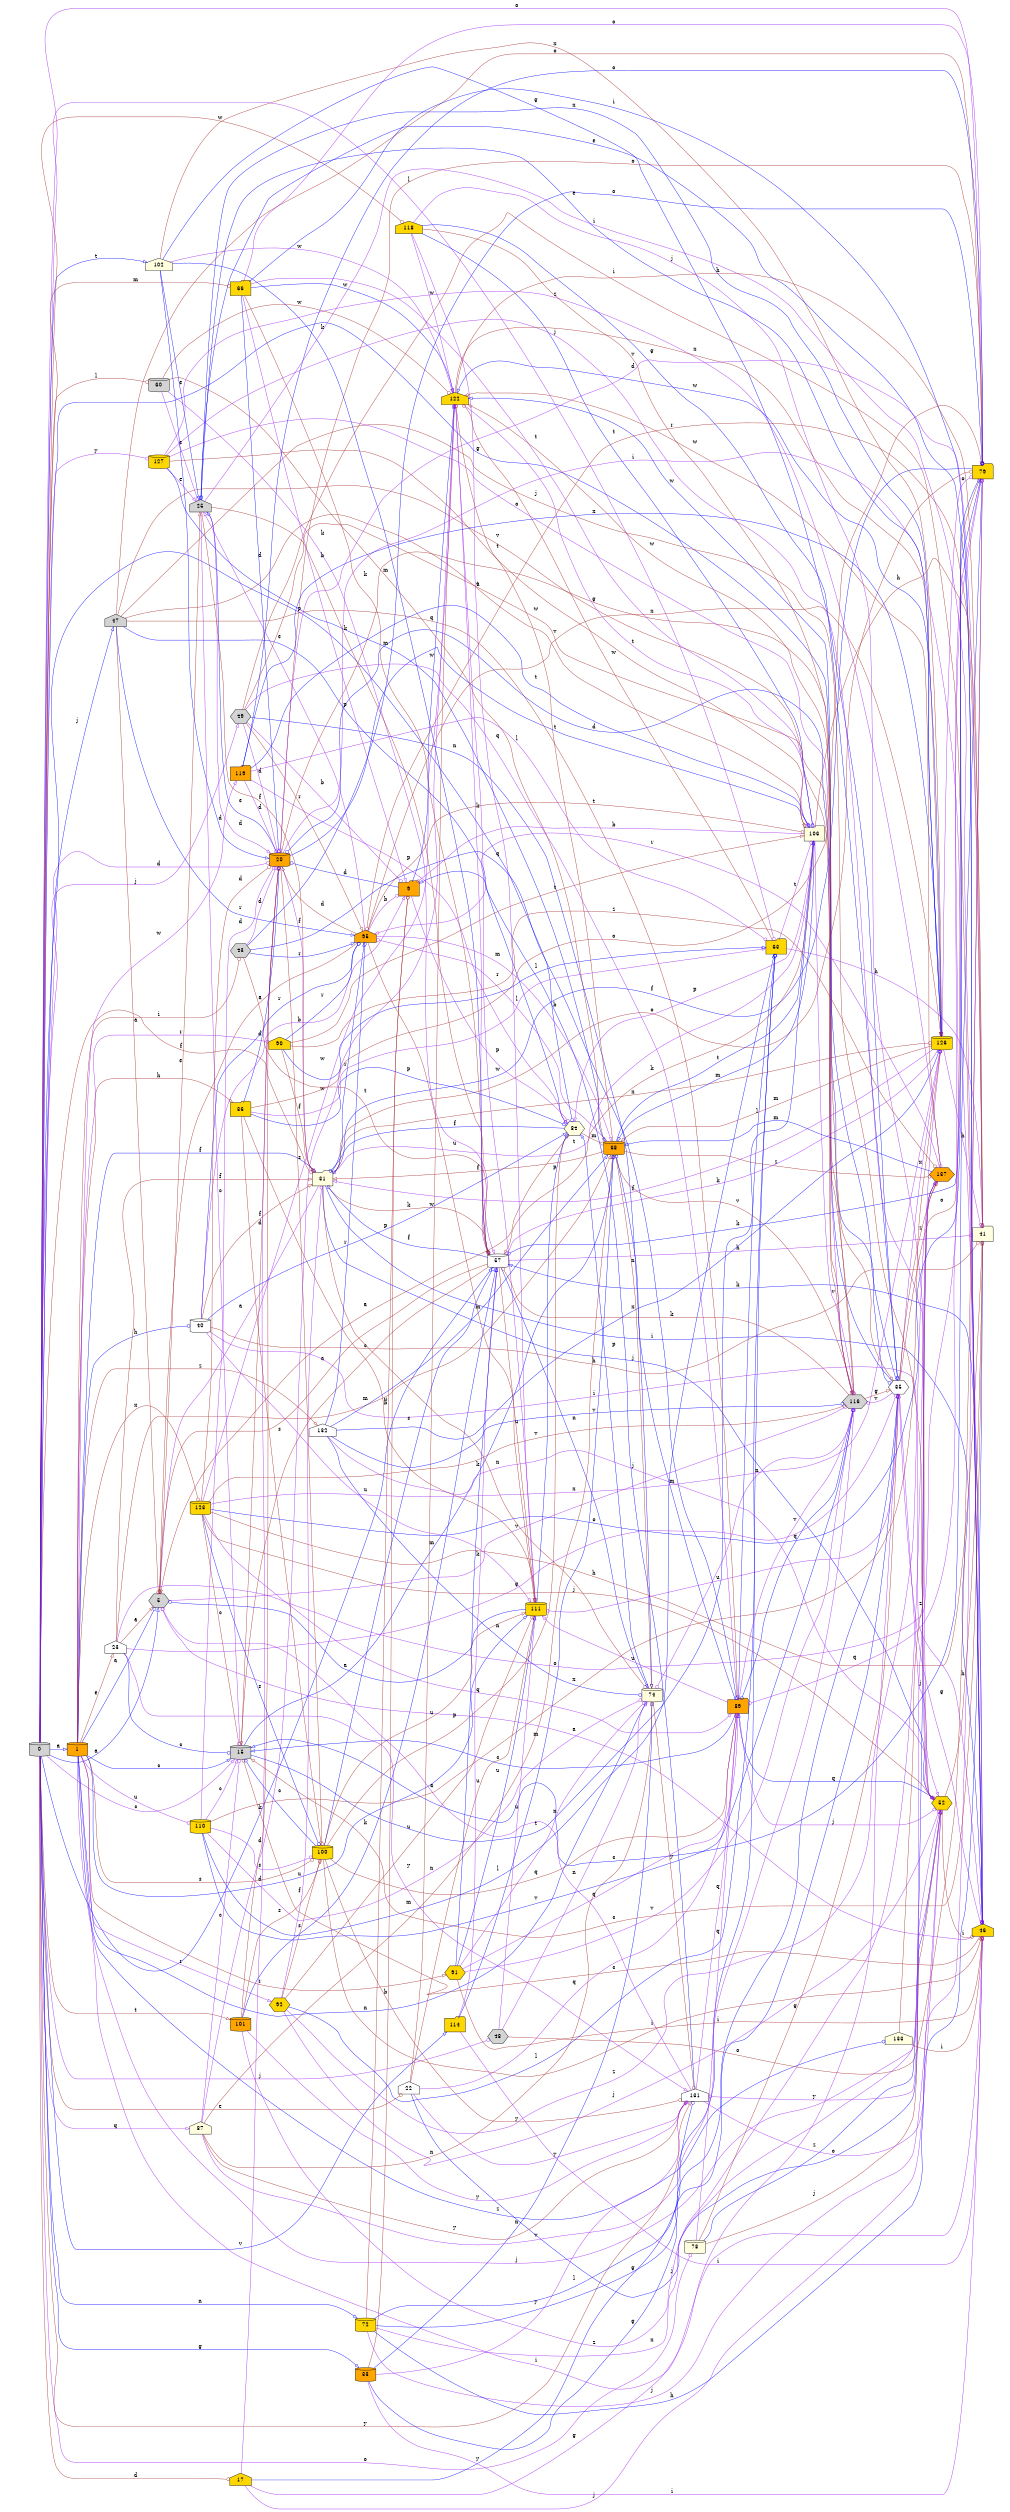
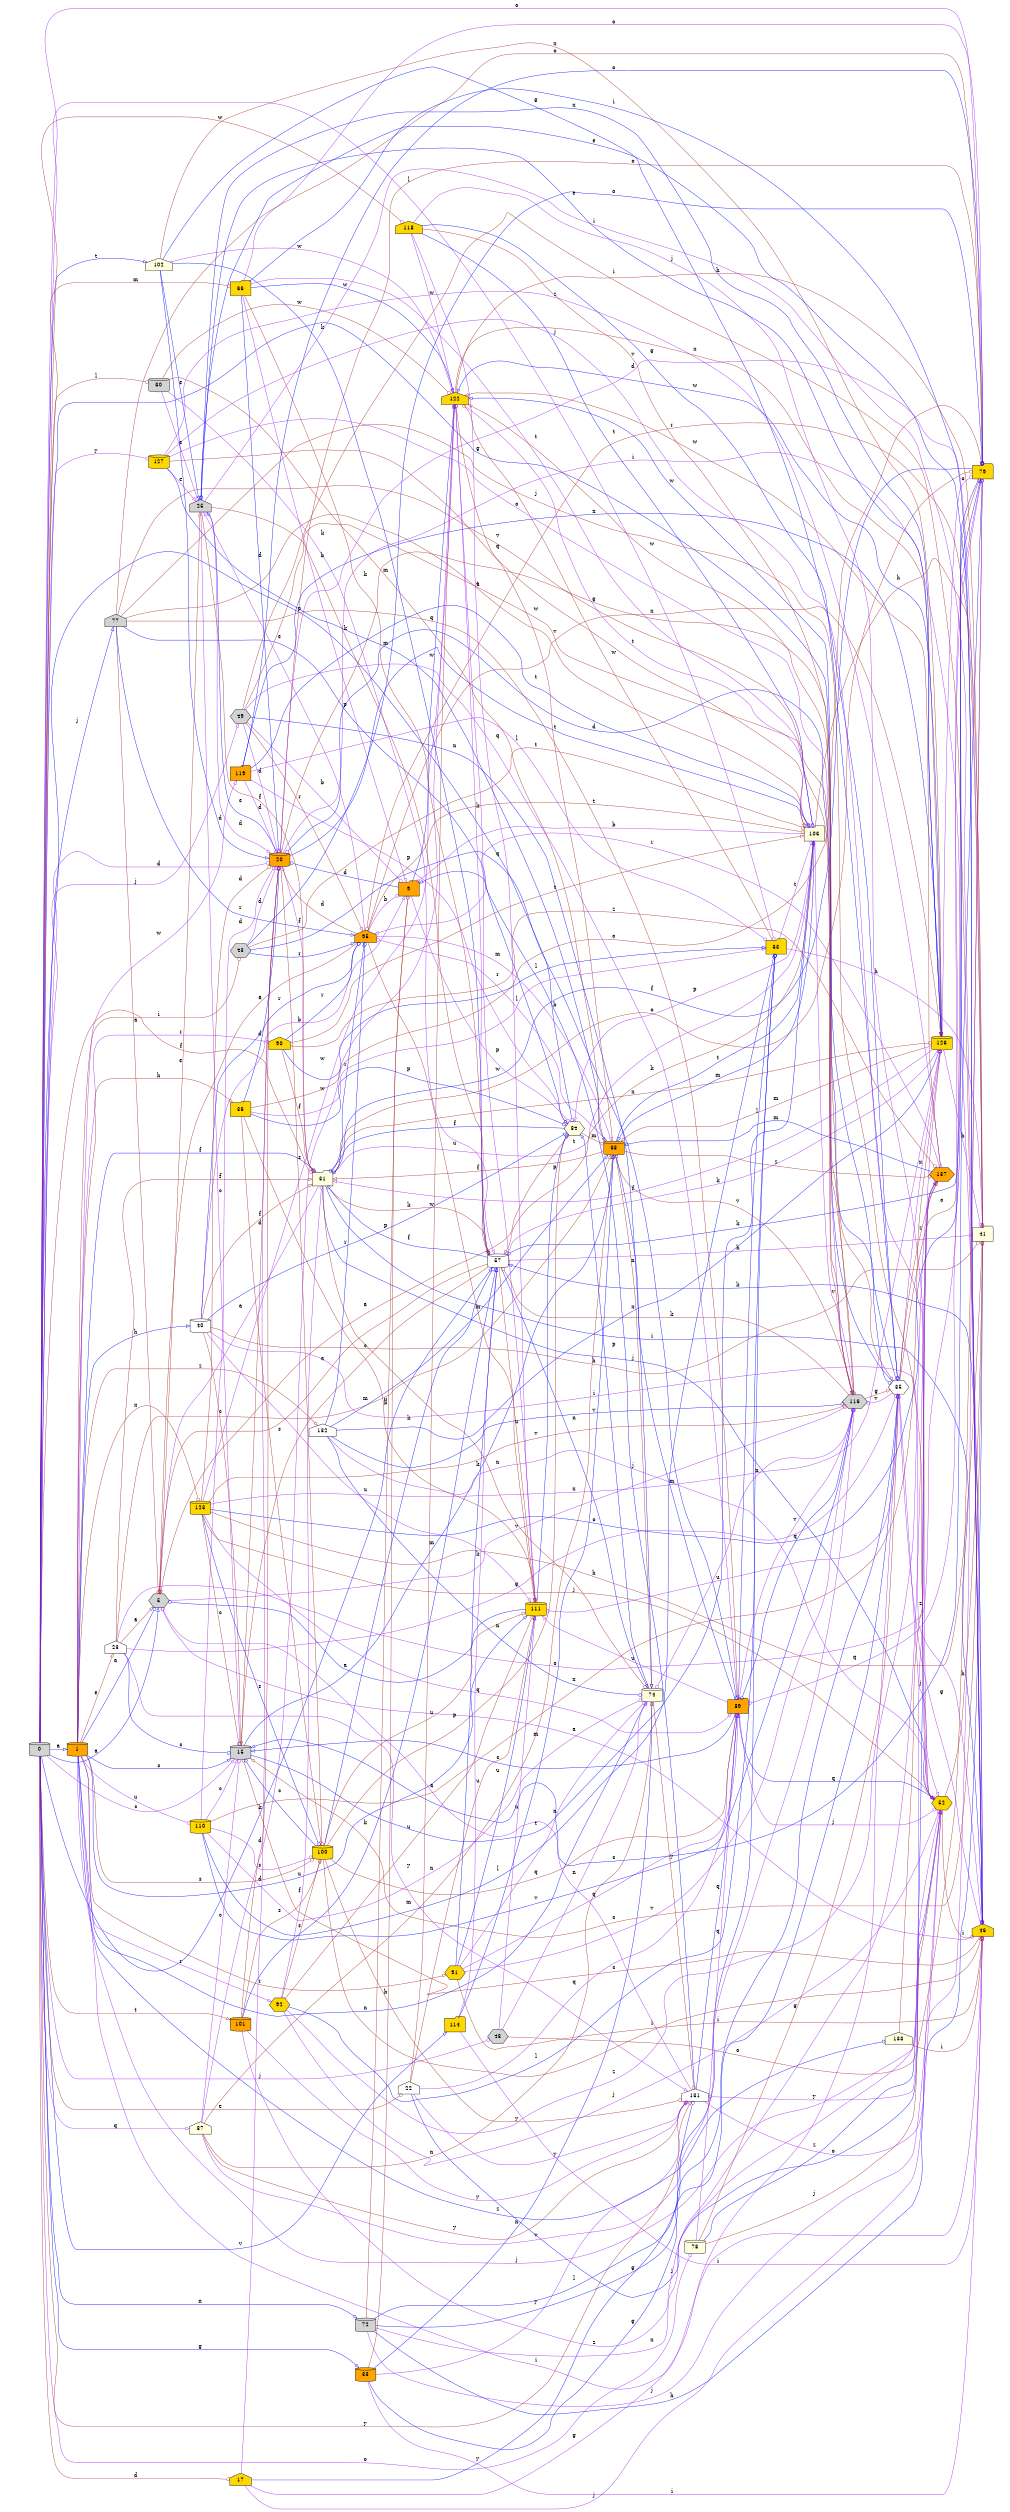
  strict digraph {
    rankdir=LR
    node [fillcolor=gold shape=cylinder style=filled]
    edge [arrowhead=odot color=purple]
    0 [fillcolor=lightgrey]
    1 [fillcolor=orange]
    5 [fillcolor=lightgrey shape=hexagon]
    15 [fillcolor=lightgrey]
    17 [shape=house]
    20 [fillcolor=orange]
    22 [fillcolor=white shape=house]
    31 [fillcolor=lightyellow shape=folder]
    33 [fillcolor=orange]
    35 [fillcolor=white shape=hexagon]
-   47 [fillcolor=lightgrey shape=house]
+   47 [fillcolor=lightgrey shape=house label=77]
    48 [fillcolor=lightgrey shape=hexagon]
    49 [fillcolor=lightgrey shape=hexagon]
    57 [fillcolor=white]
    60 [fillcolor=lightgrey]
    63 [shape=folder]
    66 [shape=folder]
-   72
+   72 [fillcolor=lightgrey]
    78 [fillcolor=lightyellow]
    79 [shape=folder]
    84 [fillcolor=lightyellow shape=hexagon]
    87 [fillcolor=lightyellow shape=house]
    101 [fillcolor=orange]
    102 [fillcolor=lightyellow shape=house]
    114 [shape=folder]
    118 [shape=house]
    127
    131 [fillcolor=white shape=house]
    23 [fillcolor=white shape=house]
    36 [shape=folder]
    40 [fillcolor=white]
    43 [fillcolor=lightgrey shape=hexagon]
    46 [shape=house]
    52 [shape=hexagon]
    74 [fillcolor=lightyellow]
    90 [shape=house]
    91 [shape=hexagon]
    92 [shape=hexagon]
    100
    110
    111
    119 [fillcolor=orange shape=folder]
    123
    132 [fillcolor=white shape=house]
    133 [fillcolor=lightyellow shape=house]
    25 [fillcolor=lightgrey shape=house]
    116 [fillcolor=lightgrey shape=hexagon]
    68 [fillcolor=orange]
    106 [fillcolor=lightyellow shape=folder]
    122 [shape=house]
    89 [fillcolor=orange shape=folder]
    126
    95 [fillcolor=orange shape=house]
    9 [fillcolor=orange shape=folder]
    137 [fillcolor=orange shape=hexagon]
    41 [fillcolor=lightyellow shape=folder]
    0 -> 1 [arrowhead=onormal color=blue label=a]
    0 -> 5 [arrowhead=onormal color=blue label=a]
    0 -> 15 [arrowhead=onormal label=c]
    0 -> 17 [color=brown label=d]
    0 -> 20 [label=d]
    0 -> 22 [color=brown label=e]
    0 -> 31 [color=brown label=f]
    0 -> 33 [arrowhead=onormal color=blue label=g]
    0 -> 35 [color=blue label=g]
    0 -> 47 [arrowhead=onormal color=blue label=j]
    0 -> 48 [label=j]
    0 -> 49 [arrowhead=onormal label=j]
    0 -> 57 [arrowhead=onormal color=blue label=k]
    0 -> 60 [color=brown label=l]
    0 -> 63 [label=l]
    0 -> 66 [color=brown label=m]
    0 -> 72 [arrowhead=onormal color=blue label=n]
    0 -> 78 [label=o]
    0 -> 79 [arrowhead=onormal label=o]
    0 -> 84 [color=blue label=p]
    0 -> 87 [arrowhead=onormal label=q]
    0 -> 101 [arrowhead=onormal color=brown label=t]
    0 -> 102 [arrowhead=onormal color=blue label=t]
    0 -> 114 [arrowhead=onormal color=blue label=v]
    0 -> 118 [color=brown label=w]
    0 -> 127 [label=y]
    0 -> 131 [arrowhead=onormal color=brown label=y]
    1 -> 5 [color=blue label=a]
    1 -> 15 [arrowhead=onormal color=blue label=c]
    1 -> 31 [arrowhead=onormal color=blue label=f]
    1 -> 23 [arrowhead=onormal color=brown label=e]
    1 -> 36 [arrowhead=onormal color=brown label=h]
-   1 -> 40 [color=blue label=h]
+   1 -> 40 [arrowhead=onormal color=blue label=h]
    1 -> 43 [color=brown label=i]
    1 -> 46 [label=i]
    1 -> 52 [arrowhead=onormal label=j]
    1 -> 74 [arrowhead=onormal color=blue label=n]
    1 -> 90 [label=r]
    1 -> 91 [arrowhead=onormal color=brown label=r]
    1 -> 92 [arrowhead=onormal label=r]
    1 -> 100 [color=brown label=s]
    1 -> 110 [label=u]
    1 -> 111 [arrowhead=onormal color=blue label=u]
    1 -> 119 [arrowhead=onormal label=w]
    1 -> 123 [color=brown label=x]
    1 -> 132 [arrowhead=onormal color=brown label=z]
    1 -> 133 [color=blue label=z]
    5 -> 25 [arrowhead=onormal color=brown label=e]
    5 -> 116 [label=v]
    15 -> 20 [color=brown label=d]
    15 -> 68 [color=blue label=m]
    15 -> 106 [arrowhead=onormal color=blue label=t]
    17 -> 20 [label=d]
    17 -> 35 [label=g]
    17 -> 131 [color=blue label=y]
    17 -> 52 [label=j]
    20 -> 31 [label=f]
    20 -> 35 [arrowhead=onormal color=brown label=g]
    20 -> 79 [color=brown label=o]
    20 -> 46 [arrowhead=onormal label=i]
    20 -> 100 [color=brown label=s]
    20 -> 25 [arrowhead=onormal color=blue label=e]
    20 -> 106 [arrowhead=onormal color=blue label=t]
    22 -> 131 [label=y]
    22 -> 52 [arrowhead=onormal color=blue label=j]
    22 -> 111 [color=brown label=u]
    22 -> 122 [color=brown label=w]
    22 -> 89 [arrowhead=onormal label=q]
    31 -> 5 [label=a]
    31 -> 57 [color=brown label=k]
    31 -> 79 [color=brown label=o]
    31 -> 46 [color=blue label=i]
    31 -> 52 [arrowhead=onormal color=blue label=j]
    31 -> 74 [color=brown label=n]
    31 -> 106 [label=t]
    31 -> 126 [color=brown label=x]
    31 -> 95 [arrowhead=onormal color=blue label=r]
    33 -> 35 [arrowhead=onormal color=blue label=g]
    33 -> 131 [label=y]
    33 -> 46 [label=i]
    33 -> 74 [arrowhead=onormal color=blue label=n]
    33 -> 9 [color=brown label=b]
    35 -> 20 [color=blue label=d]
    35 -> 79 [color=brown label=o]
    35 -> 52 [arrowhead=onormal label=j]
    35 -> 111 [label=u]
    35 -> 116 [label=v]
    35 -> 122 [arrowhead=onormal color=blue label=w]
    35 -> 126 [label=x]
    35 -> 137 [arrowhead=onormal color=brown label=z]
    47 -> 5 [color=brown label=a]
    47 -> 79 [color=brown label=o]
    47 -> 84 [arrowhead=onormal color=blue label=p]
    47 -> 52 [arrowhead=onormal color=brown label=j]
    47 -> 116 [color=brown label=v]
    47 -> 106 [arrowhead=onormal color=brown label=t]
    47 -> 89 [arrowhead=onormal color=brown label=q]
    47 -> 95 [arrowhead=onormal color=blue label=r]
    48 -> 79 [color=brown label=o]
    48 -> 74 [label=n]
    48 -> 111 [arrowhead=onormal label=u]
    49 -> 20 [arrowhead=onormal label=d]
    49 -> 46 [color=brown label=i]
    49 -> 74 [arrowhead=onormal color=blue label=n]
    49 -> 116 [arrowhead=onormal color=brown label=v]
    49 -> 89 [label=q]
    49 -> 95 [arrowhead=onormal color=brown label=r]
    49 -> 9 [label=b]
    57 -> 5 [arrowhead=onormal color=brown label=a]
    57 -> 15 [arrowhead=onormal color=brown label=c]
    57 -> 31 [color=blue label=f]
    57 -> 74 [arrowhead=onormal color=blue label=n]
    57 -> 111 [arrowhead=onormal color=brown label=u]
    57 -> 41 [label=h]
    60 -> 57 [arrowhead=onormal label=k]
    60 -> 25 [label=e]
    60 -> 68 [color=brown label=m]
    60 -> 122 [color=brown label=w]
    63 -> 106 [label=t]
    63 -> 122 [color=brown label=w]
    63 -> 41 [label=h]
    66 -> 20 [color=blue label=d]
    66 -> 57 [arrowhead=onormal color=brown label=k]
    66 -> 79 [label=o]
    66 -> 46 [color=blue label=i]
    66 -> 106 [arrowhead=onormal label=t]
    66 -> 122 [arrowhead=onormal color=blue label=w]
    66 -> 9 [arrowhead=onormal label=b]
    72 -> 35 [arrowhead=onormal color=blue label=g]
    72 -> 63 [color=blue label=l]
    72 -> 52 [arrowhead=onormal label=j]
    72 -> 126 [label=x]
    72 -> 9 [color=brown label=b]
    72 -> 41 [color=blue label=h]
    78 -> 35 [color=brown label=g]
    78 -> 52 [arrowhead=onormal color=brown label=j]
    78 -> 89 [arrowhead=onormal label=q]
    78 -> 137 [arrowhead=onormal color=blue label=z]
    79 -> 15 [arrowhead=onormal color=blue label=c]
    79 -> 31 [color=blue label=f]
    79 -> 57 [color=blue label=k]
    79 -> 89 [label=q]
    84 -> 5 [arrowhead=onormal color=brown label=a]
    84 -> 31 [color=blue label=f]
    84 -> 68 [color=brown label=m]
    87 -> 15 [label=c]
    87 -> 131 [arrowhead=onormal color=brown label=y]
    87 -> 74 [color=brown label=n]
    87 -> 116 [label=v]
    87 -> 68 [arrowhead=onormal color=brown label=m]
    87 -> 122 [label=w]
    101 -> 20 [arrowhead=onormal color=brown label=d]
    101 -> 57 [arrowhead=onormal color=blue label=k]
    101 -> 131 [arrowhead=onormal label=y]
    101 -> 100 [arrowhead=onormal color=brown label=s]
    101 -> 137 [label=z]
    102 -> 20 [arrowhead=onormal color=blue label=d]
    102 -> 35 [color=blue label=g]
    102 -> 57 [color=blue label=k]
    102 -> 25 [arrowhead=onormal color=blue label=e]
    102 -> 122 [arrowhead=onormal label=w]
    102 -> 126 [color=brown label=x]
    114 -> 57 [arrowhead=onormal label=k]
    114 -> 46 [arrowhead=onormal label=i]
    114 -> 68 [arrowhead=onormal color=blue label=m]
    118 -> 35 [arrowhead=onormal color=blue label=g]
    118 -> 52 [arrowhead=onormal label=j]
    118 -> 111 [label=u]
    118 -> 116 [color=brown label=v]
    118 -> 106 [color=blue label=t]
    118 -> 122 [arrowhead=onormal label=w]
    127 -> 52 [arrowhead=onormal label=j]
    127 -> 25 [arrowhead=onormal label=e]
    127 -> 116 [arrowhead=onormal label=o]
    127 -> 68 [arrowhead=onormal color=blue label=m]
-   127 -> 106 [color=brown label=t]
+   127 -> 106 [color=brown label=q]
    127 -> 137 [label=z]
    131 -> 5 [label=a]
    131 -> 79 [label=o]
-   131 -> 89 [label=q]
+   131 -> 89 [color=blue label=q]
    131 -> 9 [arrowhead=onormal color=blue label=b]
    23 -> 5 [arrowhead=onormal color=brown label=a]
    23 -> 15 [color=blue label=c]
    23 -> 31 [arrowhead=onormal color=brown label=f]
    23 -> 35 [label=g]
-   23 -> 79 [label=o]
+   23 -> 79 [arrowhead=onormal label=o]
    23 -> 131 [arrowhead=onormal label=y]
    23 -> 68 [arrowhead=onormal color=brown label=m]
    36 -> 20 [color=blue label=d]
    36 -> 63 [arrowhead=onormal label=l]
    36 -> 79 [arrowhead=onormal color=brown label=o]
    36 -> 84 [arrowhead=onormal color=blue label=p]
    36 -> 100 [arrowhead=onormal color=brown label=s]
    36 -> 111 [arrowhead=onormal color=brown label=u]
+   40 -> 15 [color=brown label=c]
    40 -> 31 [arrowhead=onormal color=brown label=f]
    40 -> 84 [arrowhead=onormal color=blue label=p]
    40 -> 46 [arrowhead=onormal label=i]
    40 -> 111 [arrowhead=onormal label=u]
    40 -> 95 [color=blue label=r]
    40 -> 9 [arrowhead=onormal label=b]
    40 -> 41 [color=brown label=h]
    43 -> 20 [label=d]
    43 -> 79 [color=blue label=o]
-   43 -> 57 [color=brown label=t]
+   43 -> 106 [color=brown label=t]
    43 -> 89 [color=blue label=q]
    43 -> 95 [arrowhead=onormal color=blue label=r]
    46 -> 5 [label=a]
    46 -> 15 [color=brown label=c]
    46 -> 35 [arrowhead=onormal label=g]
    46 -> 57 [arrowhead=onormal color=blue label=k]
    46 -> 25 [color=blue label=e]
    52 -> 131 [label=y]
    52 -> 46 [color=brown label=i]
    52 -> 89 [arrowhead=onormal color=blue label=q]
    52 -> 41 [color=brown label=h]
    74 -> 84 [arrowhead=onormal color=blue label=p]
    74 -> 131 [color=brown label=y]
    90 -> 31 [color=brown label=f]
    90 -> 63 [arrowhead=onormal color=blue label=l]
    90 -> 106 [arrowhead=onormal color=brown label=t]
    90 -> 95 [color=blue label=r]
    90 -> 137 [color=brown label=z]
    91 -> 57 [arrowhead=onormal color=blue label=k]
    91 -> 46 [color=brown label=i]
    91 -> 74 [label=n]
    91 -> 111 [arrowhead=onormal color=blue label=u]
    91 -> 116 [label=v]
    91 -> 89 [arrowhead=onormal label=q]
    92 -> 31 [label=f]
    92 -> 63 [color=blue label=l]
    92 -> 52 [label=j]
    92 -> 100 [color=brown label=s]
    92 -> 111 [color=brown label=u]
    92 -> 137 [arrowhead=onormal label=z]
    100 -> 15 [color=blue label=c]
-   100 -> 57 [color=blue label=s]
+   100 -> 57 [color=blue label=k]
    100 -> 84 [color=brown label=p]
    100 -> 131 [color=brown label=y]
    100 -> 46 [arrowhead=onormal color=brown label=i]
    100 -> 111 [arrowhead=onormal color=brown label=u]
    100 -> 89 [color=brown label=q]
    110 -> 15 [arrowhead=onormal label=c]
    110 -> 20 [label=d]
    110 -> 63 [arrowhead=onormal color=blue label=l]
    110 -> 74 [label=n]
    110 -> 100 [label=s]
    110 -> 116 [color=blue label=v]
    110 -> 126 [color=brown label=x]
    111 -> 5 [color=blue label=a]
    111 -> 84 [arrowhead=onormal color=blue label=p]
    111 -> 122 [label=w]
    119 -> 20 [label=d]
    119 -> 63 [label=l]
    119 -> 79 [color=blue label=o]
    119 -> 84 [arrowhead=onormal label=p]
    119 -> 106 [color=blue label=t]
    119 -> 126 [arrowhead=onormal color=blue label=x]
    123 -> 15 [color=brown label=c]
    123 -> 20 [color=brown label=d]
    123 -> 79 [arrowhead=onormal color=blue label=o]
    123 -> 52 [color=brown label=j]
    123 -> 100 [color=blue label=s]
    123 -> 116 [color=brown label=v]
    123 -> 122 [label=w]
    123 -> 89 [arrowhead=onormal label=q]
    123 -> 126 [label=x]
    123 -> 41 [arrowhead=onormal color=brown label=h]
    132 -> 52 [label=j]
    132 -> 74 [color=blue label=n]
    132 -> 116 [color=blue label=v]
    132 -> 68 [arrowhead=onormal color=blue label=m]
    132 -> 126 [color=blue label=x]
    132 -> 95 [color=blue label=r]
    133 -> 46 [arrowhead=onormal color=brown label=i]
    133 -> 137 [arrowhead=onormal color=brown label=z]
    25 -> 15 [label=c]
    25 -> 20 [arrowhead=onormal label=d]
    25 -> 31 [arrowhead=onormal color=brown label=f]
    25 -> 57 [arrowhead=onormal color=brown label=k]
    25 -> 46 [label=i]
    25 -> 126 [arrowhead=onormal color=blue label=x]
    116 -> 35 [arrowhead=onormal color=brown label=g]
    116 -> 57 [color=brown label=k]
    116 -> 74 [label=n]
    116 -> 122 [arrowhead=onormal color=brown label=w]
    116 -> 89 [color=blue label=q]
    68 -> 31 [arrowhead=onormal color=brown label=f]
    68 -> 74 [arrowhead=onormal color=brown label=n]
    68 -> 116 [arrowhead=onormal color=brown label=v]
    68 -> 106 [arrowhead=onormal color=blue label=t]
    68 -> 122 [color=brown label=w]
    68 -> 95 [label=r]
    68 -> 137 [color=brown label=z]
    106 -> 57 [arrowhead=onormal color=brown label=k]
    106 -> 84 [arrowhead=onormal label=p]
    106 -> 116 [label=v]
    106 -> 68 [arrowhead=onormal color=blue label=m]
    106 -> 9 [label=b]
    106 -> 41 [color=brown label=h]
    122 -> 57 [arrowhead=onormal label=k]
    122 -> 106 [arrowhead=onormal label=t]
    122 -> 126 [arrowhead=onormal color=brown label=x]
    122 -> 41 [arrowhead=onormal color=brown label=h]
    89 -> 15 [arrowhead=onormal color=blue label=c]
    89 -> 63 [color=blue label=l]
    89 -> 52 [label=j]
    89 -> 111 [arrowhead=onormal label=u]
    89 -> 116 [label=v]
    89 -> 68 [color=blue label=m]
    126 -> 31 [arrowhead=onormal label=f]
    126 -> 57 [label=k]
    126 -> 79 [label=o]
    126 -> 25 [arrowhead=onormal color=blue label=e]
    126 -> 68 [arrowhead=onormal color=brown label=m]
    126 -> 122 [arrowhead=onormal color=blue label=w]
    126 -> 41 [arrowhead=onormal label=h]
    95 -> 5 [color=brown label=a]
    95 -> 20 [arrowhead=onormal color=brown label=d]
    95 -> 111 [arrowhead=onormal color=brown label=u]
    95 -> 25 [arrowhead=onormal label=e]
    95 -> 68 [arrowhead=onormal label=m]
    95 -> 106 [color=brown label=t]
    95 -> 126 [arrowhead=onormal color=brown label=x]
    95 -> 9 [label=b]
    9 -> 20 [color=blue label=d]
    9 -> 84 [label=p]
    9 -> 122 [arrowhead=onormal color=blue label=w]
    137 -> 68 [arrowhead=onormal color=blue label=m]
    137 -> 122 [arrowhead=onormal color=brown label=w]
    137 -> 95 [arrowhead=onormal label=r]
    41 -> 15 [arrowhead=onormal color=brown label=c]
    41 -> 20 [arrowhead=onormal label=d]
    41 -> 95 [color=brown label=r]
  }
